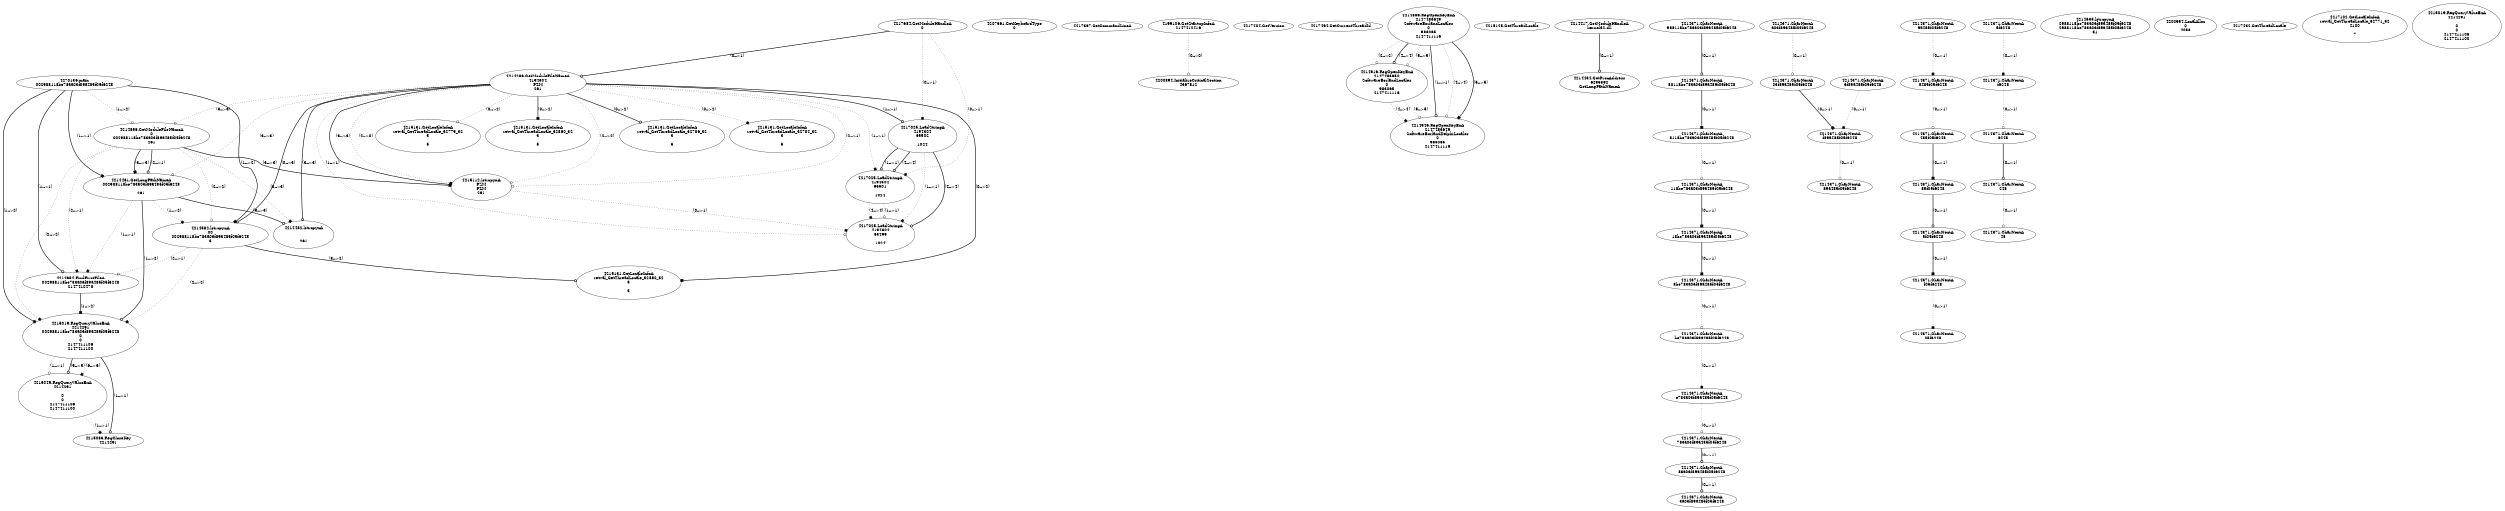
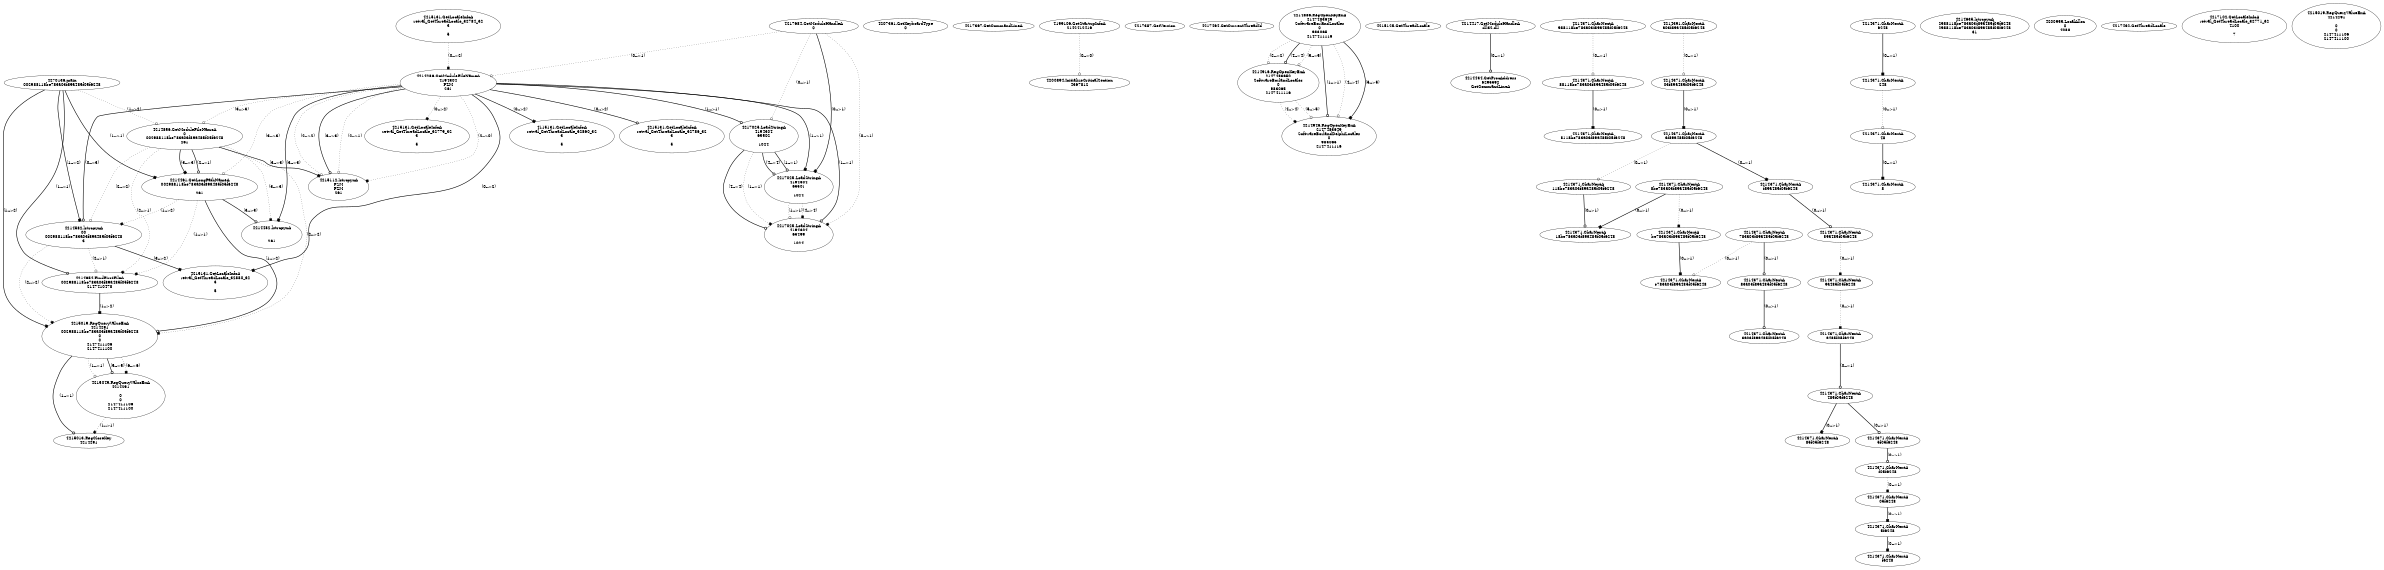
  digraph {
    edge [arrowhead=odot style=dotted]
    n1 [label="4270136.main\n002988118be783a03f89a485f05f6248"]
    n2 [label="4214856.GetModuleFileNameA\n0\n002988118be783a03f89a485f05f6248\n261"]
    n3 [label="4214461.GetLongPathNameA\n002988118be783a03f89a485f05f6248\n\n261"]
    n4 [label="4214582.lstrcpynA\n00\n002988118be783a03f89a485f05f6248\n3"]
    n5 [label="4214654.FindFirstFileA\n002988118be783a03f89a485f05f6248\n2147410478"]
    n6 [label="4215019.RegQueryValueExA\n4214291\n002988118be783a03f89a485f05f6248\n0\n0\n2147411106\n2147411100"]
    n7 [label="4215112.lstrcpynA\nPZM\nPZM\n261"]
    n8 [label="4214482.lstrcpynA\n\n\n261"]
    n9 [label="4215131.GetLocaleInfoA\nretval_GetThreadLocale_32880_32\n3\n\n5"]
    n10 [label="4215049.RegQueryValueExA\n4214291\n\n0\n0\n2147411106\n2147411100"]
-   n11 [label="4215083.RegCloseKey\n4214291"]
+   n11 [label="4215013.RegCloseKey\n4214291"]
    n12 [label="4217684.GetModuleHandleA\n0"]
    n13 [label="4214286.GetModuleFileNameA\n4194304\nPZM\n261"]
    n14 [label="4217025.LoadStringA\n4194304\n65502\n\n1024"]
    n15 [label="4217025.LoadStringA\n4194304\n65501\n\n1024"]
    n16 [label="4217025.LoadStringA\n4194304\n65499\n\n1024"]
    n17 [label="4215131.GetLocaleInfoA\nretval_GetThreadLocale_32779_32\n3\n\n5"]
-   n18 [label="4215131.GetLocaleInfoA\nretval_GetThreadLocale_32860_32\n3\n\n5"]
+   n18 [label="4115131.GetLocaleInfoA\nretval_GetThreadLocale_32860_32\n3\n\n5"]
    n19 [label="4215131.GetLocaleInfoA\nretval_GetThreadLocale_32786_32\n3\n\n5"]
    n20 [label="4215131.GetLocaleInfoA\nretval_GetThreadLocale_32784_32\n3\n\n5"]
    n21 [label="4207361.GetKeyboardType\n0"]
    n22 [label="4217367.GetCommandLineA\n"]
-   n23 [label="4199106.GetStartupInfoA\n2147412416"]
+   n23 [label="4199106.GetStartupInfoA\n2142412416"]
    n24 [label="4200894.InitializeCriticalSection\n4367812"]
-   n26 [label="4217404.GetVersion\n"]
+   n25 [label="4217387.GetVersion\n"]
    n27 [label="4217464.GetCurrentThreadId\n"]
    n28 [label="4214886.RegOpenKeyExA\n2147483649\nSoftware\Borland\Locales\n0\n983065\n2147411116"]
    n29 [label="4214916.RegOpenKeyExA\n2147483650\nSoftware\Borland\Locales\n0\n983065\n2147411116"]
    n30 [label="4214946.RegOpenKeyExA\n2147483649\nSoftware\Borland\Delphi\Locales\n0\n983065\n2147411116"]
    n31 [label="4215125.GetThreadLocale\n"]
-   n32 [label="4214417.GetModuleHandleA\nkernel32.dll"]
-   n33 [label="4214434.GetProcAddress\n6295592\nGetLongPathNameA"]
+   n32 [label="4214417.GetModuleHandleA\ndll32.dll"]
+   n33 [label="4214434.GetProcAddress\n6295592\nGetCommandLineA"]
    n34 [label="4214371.CharNextA\n988118be783a03f89a485f05f6248"]
    n35 [label="4214371.CharNextA\n88118be783a03f89a485f05f6248"]
    n36 [label="4214371.CharNextA\n8118be783a03f89a485f05f6248"]
    n37 [label="4214371.CharNextA\n118be783a03f89a485f05f6248"]
    n38 [label="4214371.CharNextA\n18be783a03f89a485f05f6248"]
    n39 [label="4214371.CharNextA\n8be783a03f89a485f05f6248"]
    n40 [label="4214371.CharNextA\nbe783a03f89a485f05f6248"]
    n41 [label="4214371.CharNextA\ne783a03f89a485f05f6248"]
    n42 [label="4214371.CharNextA\n783a03f89a485f05f6248"]
    n43 [label="4214371.CharNextA\n83a03f89a485f05f6248"]
    n44 [label="4214371.CharNextA\n3a03f89a485f05f6248"]
-   n45 [label="4214371.CharNextA\na03f89a485f05f6248"]
+   n45 [label="4214391.CharNextA\na03f89a485f05f6248"]
    n46 [label="4214371.CharNextA\n03f89a485f05f6248"]
    n47 [label="4214371.CharNextA\n3f89a485f05f6248"]
    n48 [label="4214371.CharNextA\nf89a485f05f6248"]
    n49 [label="4214371.CharNextA\n89a485f05f6248"]
    n50 [label="4214371.CharNextA\n9a485f05f6248"]
    n51 [label="4214371.CharNextA\na485f05f6248"]
    n52 [label="4214371.CharNextA\n485f05f6248"]
    n53 [label="4214371.CharNextA\n85f05f6248"]
    n54 [label="4214371.CharNextA\n5f05f6248"]
    n55 [label="4214371.CharNextA\nf05f6248"]
    n56 [label="4214371.CharNextA\n05f6248"]
    n57 [label="4214371.CharNextA\n5f6248"]
    n58 [label="4214371.CharNextA\nf6248"]
    n59 [label="4214371.CharNextA\n6248"]
    n60 [label="4214371.CharNextA\n248"]
    n61 [label="4214371.CharNextA\n48"]
+   n62 [label="4214371.CharNextA\n8"]
    n63 [label="4214635.lstrcpynA\n2988118be783a03f89a485f05f6248\n2988118be783a03f89a485f05f6248\n31"]
-   n64 [label="4200954.LocalAlloc\n0\n4088"]
+   n64 [label="4200955.LocalAlloc\n0\n4088"]
    n65 [label="4217432.GetThreadLocale\n"]
    n66 [label="4217102.GetLocaleInfoA\nretval_GetThreadLocale_32771_32\n4100\n\n7"]
    n67 [label="4215019.RegQueryValueExA\n4214291\n\n0\n0\n2147411106\n2147411100"]
    n1 -> n2 [label="(1-->2)"]
    n1 -> n3 [arrowhead=box label="(1-->1)" style=bold]
    n1 -> n4 [arrowhead=box label="(1-->2)" style=bold]
    n1 -> n5 [label="(1-->1)" style=bold]
    n1 -> n6 [arrowhead=box label="(1-->2)" style=bold]
    n2 -> n3 [label="(2-->1)" style=bold]
    n2 -> n3 [arrowhead=box label="(3-->3)" style=bold]
    n2 -> n4 [label="(2-->2)"]
    n2 -> n5 [arrowhead=box label="(2-->1)"]
    n2 -> n6 [arrowhead=box label="(2-->2)"]
    n2 -> n7 [arrowhead=box label="(3-->3)" style=bold]
    n2 -> n8 [arrowhead=box label="(3-->3)"]
    n3 -> n4 [arrowhead=box label="(1-->2)"]
    n3 -> n5 [arrowhead=box label="(1-->1)"]
    n3 -> n6 [label="(1-->2)" style=bold]
    n3 -> n8 [label="(3-->3)" style=bold]
    n4 -> n5 [label="(2-->1)"]
    n4 -> n6 [arrowhead=box label="(2-->2)"]
-   n4 -> n9 [label="(3-->2)" style=bold]
+   n4 -> n9 [arrowhead=box label="(3-->2)" style=bold]
    n5 -> n6 [arrowhead=box label="(1-->2)" style=bold]
    n6 -> n10 [label="(1-->1)"]
    n6 -> n10 [label="(5-->5)" style=bold]
    n6 -> n10 [arrowhead=box label="(6-->6)"]
    n6 -> n11 [label="(1-->1)" style=bold]
    n10 -> n11 [arrowhead=box label="(1-->1)"]
-   n12 -> n13 [label="(0-->1)" style=bold]
-   n12 -> n14 [arrowhead=box label="(0-->1)"]
-   n12 -> n15 [arrowhead=box label="(0-->1)"]
-   n7 -> n16 [arrowhead=box label="(0-->1)"]
+   n12 -> n13 [label="(0-->1)"]
+   n12 -> n14 [label="(0-->1)"]
+   n12 -> n15 [arrowhead=box label="(0-->1)" style=bold]
+   n12 -> n16 [arrowhead=box label="(0-->1)"]
    n13 -> n2 [label="(3-->3)"]
    n13 -> n3 [label="(3-->3)"]
    n13 -> n4 [label="(0-->3)" style=bold]
    n13 -> n7 [label="(2-->1)"]
    n13 -> n7 [label="(2-->2)"]
    n13 -> n7 [label="(3-->3)" style=bold]
    n13 -> n7 [arrowhead=box label="(2-->0)"]
-   n13 -> n8 [label="(3-->3)" style=bold]
+   n13 -> n8 [arrowhead=box label="(3-->3)" style=bold]
    n13 -> n9 [arrowhead=box label="(0-->2)" style=bold]
    n13 -> n14 [label="(1-->1)" style=bold]
-   n13 -> n15 [arrowhead=box label="(1-->1)"]
-   n13 -> n16 [label="(1-->1)"]
-   n13 -> n17 [label="(0-->2)"]
+   n13 -> n15 [arrowhead=box label="(1-->1)" style=bold]
+   n13 -> n16 [label="(1-->1)" style=bold]
+   n13 -> n17 [arrowhead=box label="(0-->2)"]
    n13 -> n18 [arrowhead=box label="(0-->2)" style=bold]
    n13 -> n19 [label="(0-->2)" style=bold]
-   n13 -> n20 [arrowhead=box label="(0-->2)"]
+   n20 -> n13 [arrowhead=box label="(0-->2)"]
    n14 -> n15 [label="(1-->1)" style=bold]
    n14 -> n15 [label="(4-->4)" style=bold]
    n14 -> n16 [arrowhead=box label="(1-->1)"]
    n14 -> n16 [label="(4-->4)" style=bold]
    n15 -> n16 [label="(1-->1)"]
    n15 -> n16 [arrowhead=box label="(4-->4)"]
    n23 -> n24 [label="(0-->0)"]
    n28 -> n29 [label="(2-->2)"]
    n28 -> n29 [label="(4-->4)" style=bold]
    n28 -> n29 [label="(5-->5)"]
    n28 -> n30 [label="(1-->1)" style=bold]
    n28 -> n30 [label="(4-->4)"]
    n28 -> n30 [arrowhead=box label="(5-->5)" style=bold]
    n29 -> n30 [arrowhead=box label="(4-->4)"]
    n29 -> n30 [label="(5-->5)"]
    n32 -> n33 [label="(0-->1)" style=bold]
-   n34 -> n35 [label="(0-->1)" style=bold]
+   n34 -> n35 [label="(0-->1)"]
    n35 -> n36 [arrowhead=box label="(0-->1)" style=bold]
-   n36 -> n37 [label="(0-->1)"]
-   n37 -> n38 [arrowhead=box label="(0-->1)" style=bold]
-   n38 -> n39 [arrowhead=box label="(0-->1)" style=bold]
-   n39 -> n40 [label="(0-->1)"]
-   n40 -> n41 [arrowhead=box label="(0-->1)"]
-   n41 -> n42 [label="(0-->1)"]
+   n47 -> n37 [label="(0-->1)"]
+   n37 -> n38 [label="(0-->1)" style=bold]
+   n39 -> n38 [arrowhead=box label="(0-->1)" style=bold]
+   n39 -> n40 [arrowhead=box label="(0-->1)"]
+   n40 -> n41 [arrowhead=box label="(0-->1)" style=bold]
+   n42 -> n41 [label="(0-->1)"]
    n42 -> n43 [label="(0-->1)" style=bold]
    n43 -> n44 [label="(0-->1)" style=bold]
    n45 -> n46 [label="(0-->1)"]
-   n46 -> n48 [arrowhead=box label="(0-->1)" style=bold]
-   n47 -> n48 [arrowhead=box label="(0-->1)"]
-   n48 -> n49 [label="(0-->1)"]
+   n46 -> n47 [arrowhead=box label="(0-->1)" style=bold]
+   n47 -> n48 [arrowhead=box label="(0-->1)" style=bold]
+   n48 -> n49 [label="(0-->1)" style=bold]
+   n49 -> n50 [arrowhead=box label="(0-->1)"]
    n50 -> n51 [arrowhead=box label="(0-->1)"]
-   n51 -> n52 [label="(0-->1)"]
+   n51 -> n52 [label="(0-->1)" style=bold]
    n52 -> n53 [arrowhead=box label="(0-->1)" style=bold]
-   n53 -> n54 [label="(0-->1)" style=bold]
-   n54 -> n55 [arrowhead=box label="(0-->1)" style=bold]
+   n52 -> n54 [label="(0-->1)" style=bold]
+   n54 -> n55 [label="(0-->1)" style=bold]
    n55 -> n56 [arrowhead=box label="(0-->1)"]
-   n57 -> n58 [arrowhead=box label="(0-->1)"]
-   n58 -> n59 [label="(0-->1)"]
-   n59 -> n60 [label="(0-->1)" style=bold]
+   n56 -> n57 [arrowhead=box label="(0-->1)" style=bold]
+   n57 -> n58 [arrowhead=box label="(0-->1)" style=bold]
+   n59 -> n60 [arrowhead=box label="(0-->1)" style=bold]
    n60 -> n61 [label="(0-->1)"]
+   n61 -> n62 [arrowhead=box label="(0-->1)" style=bold]
  }
